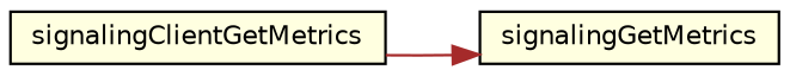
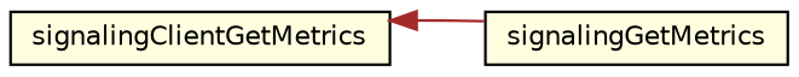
  digraph {
    rankdir=RL
    node [color=black fillcolor=lightyellow fontname=Helvetica fontsize=10 shape=record style=filled]
    n1 [fontcolor=black height=0.2 label=signalingGetMetrics width=0.4]
    n2 [height=0.2 label=signalingClientGetMetrics width=0.4]
-   n1 -> n2 [color=brown dir=back fontname=Helvetica fontsize=10 labelfontname=Helvetica labelfontsize=10 style=solid]
+   n2 -> n1 [color=brown dir=back fontname=Helvetica fontsize=10 labelfontname=Helvetica labelfontsize=10 style=solid]
  }
